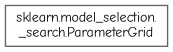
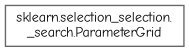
  digraph {
    rankdir=LR
    fontname="Comic Neue"
-   n1 [color=grey40 fillcolor=white fontname="Comic Neue" fontsize=10 height=0.2 label="sklearn.model_selection.\l_search.ParameterGrid" shape=box style=filled width=0.4]
+   n1 [color=grey40 fillcolor=white fontname="Comic Neue" fontsize=10 height=0.2 label="sklearn.selection_selection.\l_search.ParameterGrid" shape=box style=filled width=0.4]
  }
